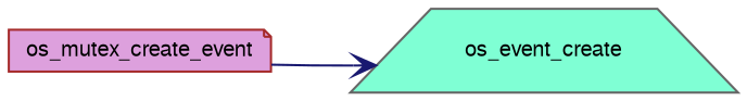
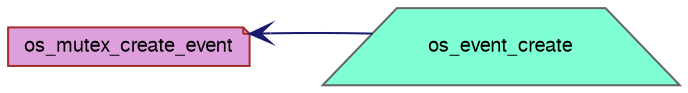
  digraph {
    rankdir=LR
    node [fontname=FreeSans fontsize=10 style=filled]
    n1 [color=brown fillcolor=plum fontcolor=black height=0.2 label=os_mutex_create_event shape=note width=0.4]
    n2 [color=gray40 fillcolor=aquamarine height=0.2 label=os_event_create shape=trapezium width=0.4]
-   n1 -> n2 [color=midnightblue fontname=FreeSans fontsize=10 labelfontname=FreeSans labelfontsize=10 style=solid arrowhead=vee]
+   n2 -> n1 [color=midnightblue fontname=FreeSans fontsize=10 labelfontname=FreeSans labelfontsize=10 style=solid arrowhead=vee]
  }
